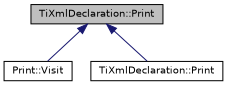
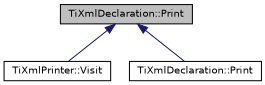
  digraph {
    rankdir=TB
    node [color=black fillcolor=white fontname=Helvetica fontsize=10 shape=record style=filled]
    edge [color=midnightblue dir=back fontname=Helvetica fontsize=10 labelfontname=Helvetica labelfontsize=10 style=solid]
    n1 [fillcolor=grey75 fontcolor=black height=0.2 label="TiXmlDeclaration::Print" width=0.4]
-   n2 [height=0.2 label="Print::Visit" width=0.4]
+   n2 [height=0.2 label="TiXmlPrinter::Visit" width=0.4]
    n3 [height=0.2 label="TiXmlDeclaration::Print" width=0.4]
    n1 -> n2
    n1 -> n3
  }
